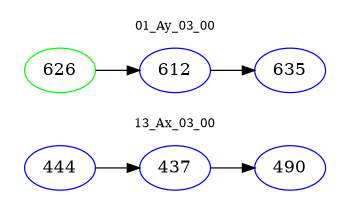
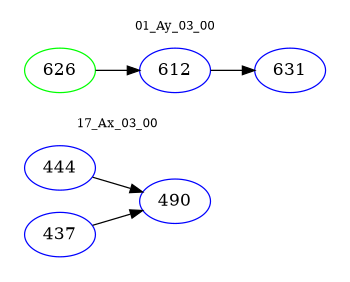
  digraph {
    rankdir=LR
    node [color=blue]
    edge [color=black]
    n1 [label=444]
    n2 [label=437]
    n3 [label=490]
    n4 [color=green label=626]
    n5 [label=612]
-   n6 [label=635]
+   n6 [label=631]
    subgraph cluster_1 {
      color=white
      fontsize=10
-     label="13_Ax_03_00"
+     label="17_Ax_03_00"
      n1
      n2
      n3
    }
    subgraph cluster_2 {
      color=white
      fontsize=10
      label="01_Ay_03_00"
      n4
      n5
      n6
    }
-   n1 -> n2
+   n1 -> n3
    n2 -> n3
    n4 -> n5
    n5 -> n6
  }
